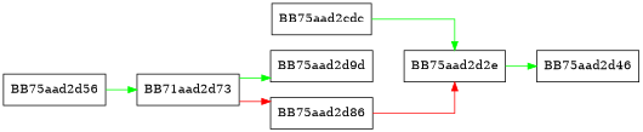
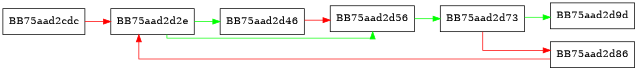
  digraph {
    rankdir=LR
    splines=ortho
    node [shape=box]
    edge [color=red]
    BB75aad2cdc
    BB75aad2d2e
-   BB75aad2d73 [label=BB71aad2d73]
+   BB75aad2d73
    BB75aad2d9d
    BB75aad2d86
    BB75aad2d56
    BB75aad2d46
-   BB75aad2cdc -> BB75aad2d2e [color=green]
+   BB75aad2cdc -> BB75aad2d2e
+   BB75aad2d2e -> BB75aad2d56 [color=green]
    BB75aad2d2e -> BB75aad2d46 [color=green]
    BB75aad2d73 -> BB75aad2d9d [color=green]
    BB75aad2d73 -> BB75aad2d86
    BB75aad2d86 -> BB75aad2d2e
    BB75aad2d56 -> BB75aad2d73 [color=green]
+   BB75aad2d46 -> BB75aad2d56
  }
